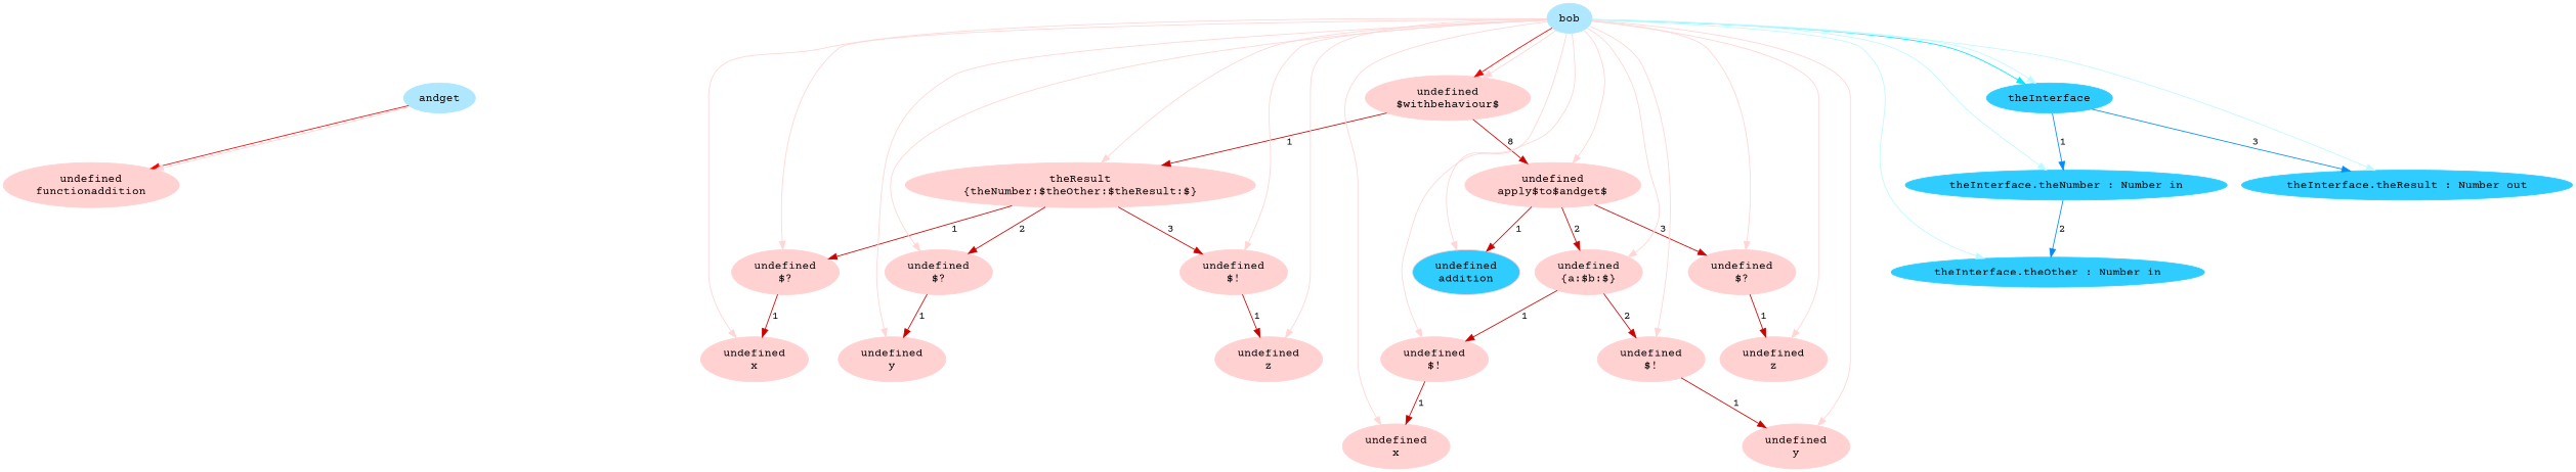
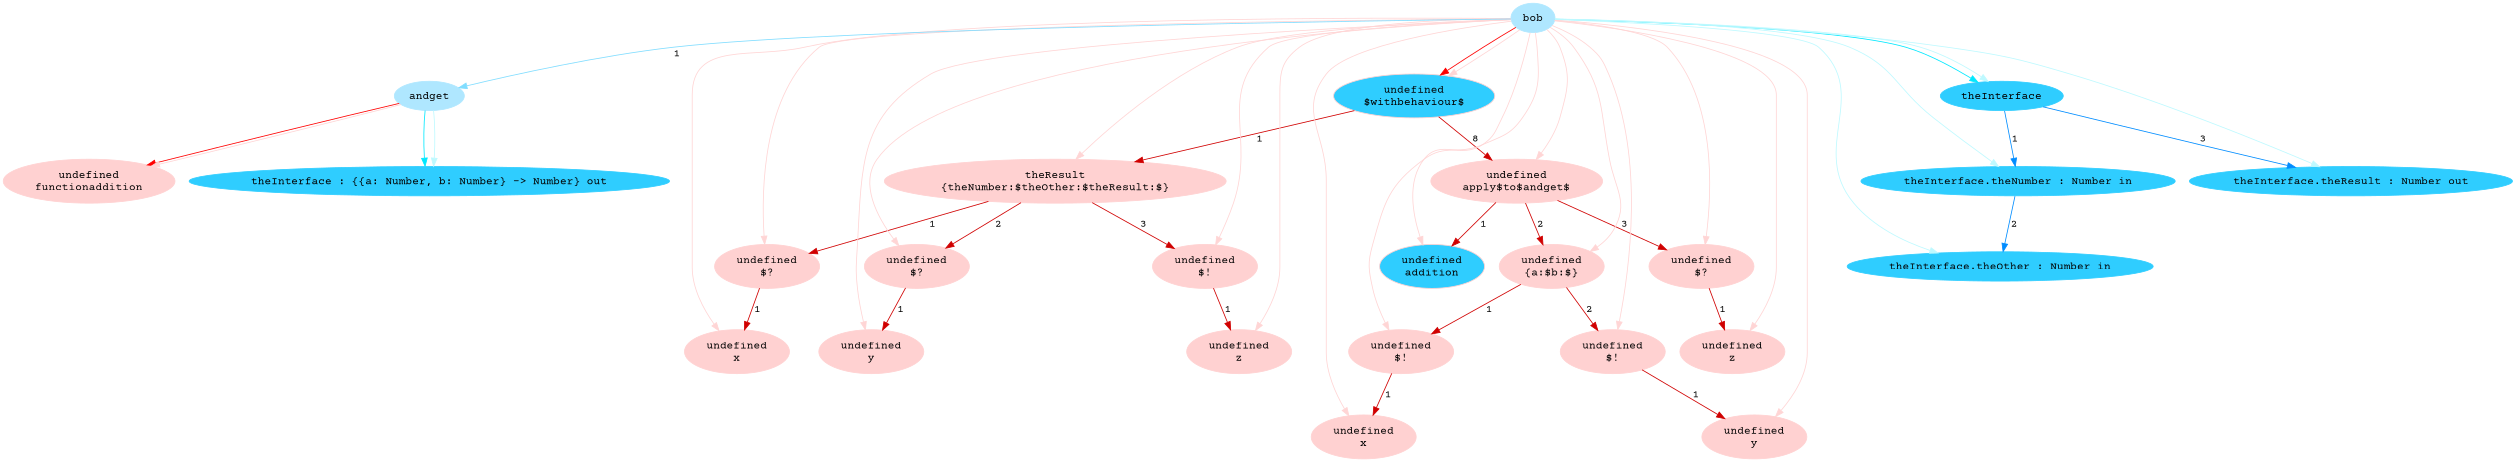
  digraph {
    fontname="Courier Prime"
    node [color="#ffd1d1" fontname="Courier Prime" shape=ellipse style=filled]
    edge [arrowHead=normal arrowsize=1 color="#ffd5d5" dir=forward fontname="Courier Prime"]
    n1 [label="undefined\nfunctionaddition"]
-   n2 [label="undefined\n$withbehaviour$"]
+   n2 [label="undefined\n$withbehaviour$" fillcolor="#2fcdff"]
    n3 [label="theResult\n{theNumber:$theOther:$theResult:$}"]
    n4 [label="undefined\napply$to$andget$"]
    n5 [label="undefined\n$?"]
    n6 [label="undefined\n$?"]
    n7 [label="undefined\n$!"]
    n8 [fillcolor="#2fcdff" label="undefined\naddition"]
    n9 [label="undefined\n{a:$b:$}"]
    n10 [label="undefined\n$?"]
    n11 [label="undefined\nx"]
    n12 [label="undefined\ny"]
    n13 [label="undefined\nz"]
    n14 [label="undefined\n$!"]
    n15 [label="undefined\n$!"]
    n16 [label="undefined\nz"]
    n17 [label="undefined\nx"]
    n18 [label="undefined\ny"]
    n19 [color="#afe7ff" label=bob]
    n20 [color="#afe7ff" label=andget]
    n21 [color="#2fcdff" label=theInterface]
    n22 [color="#2fcdff" label="theInterface.theNumber : Number in"]
    n23 [color="#2fcdff" label="theInterface.theOther : Number in"]
    n24 [color="#2fcdff" label="theInterface.theResult : Number out"]
+   n25 [color="#2fcdff" label="theInterface : {{a: Number, b: Number} -> Number} out"]
    n2 -> n3 [color="#d00000" label=1]
    n2 -> n4 [color="#d00000" label=8]
    n3 -> n5 [color="#d00000" label=1]
    n3 -> n6 [color="#d00000" label=2]
    n3 -> n7 [color="#d00000" label=3]
    n4 -> n8 [color="#d00000" label=1]
    n4 -> n9 [color="#d00000" label=2]
    n4 -> n10 [color="#d00000" label=3]
    n5 -> n11 [color="#d00000" label=1]
    n6 -> n12 [color="#d00000" label=1]
    n7 -> n13 [color="#d00000" label=1]
    n9 -> n14 [color="#d00000" label=1]
    n9 -> n15 [color="#d00000" label=2]
    n10 -> n16 [color="#d00000" label=1]
    n14 -> n17 [color="#d00000" label=1]
    n15 -> n18 [color="#d00000" label=1]
    n19 -> n2 [color="#ff0000"]
    n19 -> n2
    n19 -> n3
    n19 -> n4
    n19 -> n5
    n19 -> n6
    n19 -> n7
    n19 -> n8
    n19 -> n9
    n19 -> n10
    n19 -> n11
    n19 -> n12
    n19 -> n13
    n19 -> n14
    n19 -> n15
    n19 -> n16
    n19 -> n17
    n19 -> n18
+   n19 -> n20 [color="#81ddff" label=1]
    n19 -> n21 [color="#00e8ff"]
    n19 -> n21 [color="#bef9ff"]
    n19 -> n22 [color="#bef9ff"]
    n19 -> n23 [color="#bef9ff"]
    n19 -> n24 [color="#bef9ff"]
    n20 -> n1 [color="#ff0000"]
    n20 -> n1
+   n20 -> n25 [color="#00e8ff"]
+   n20 -> n25 [color="#bef9ff"]
    n21 -> n22 [color="#008cff" label=1]
    n21 -> n24 [color="#008cff" label=3]
    n22 -> n23 [color="#008cff" label=2]
  }
